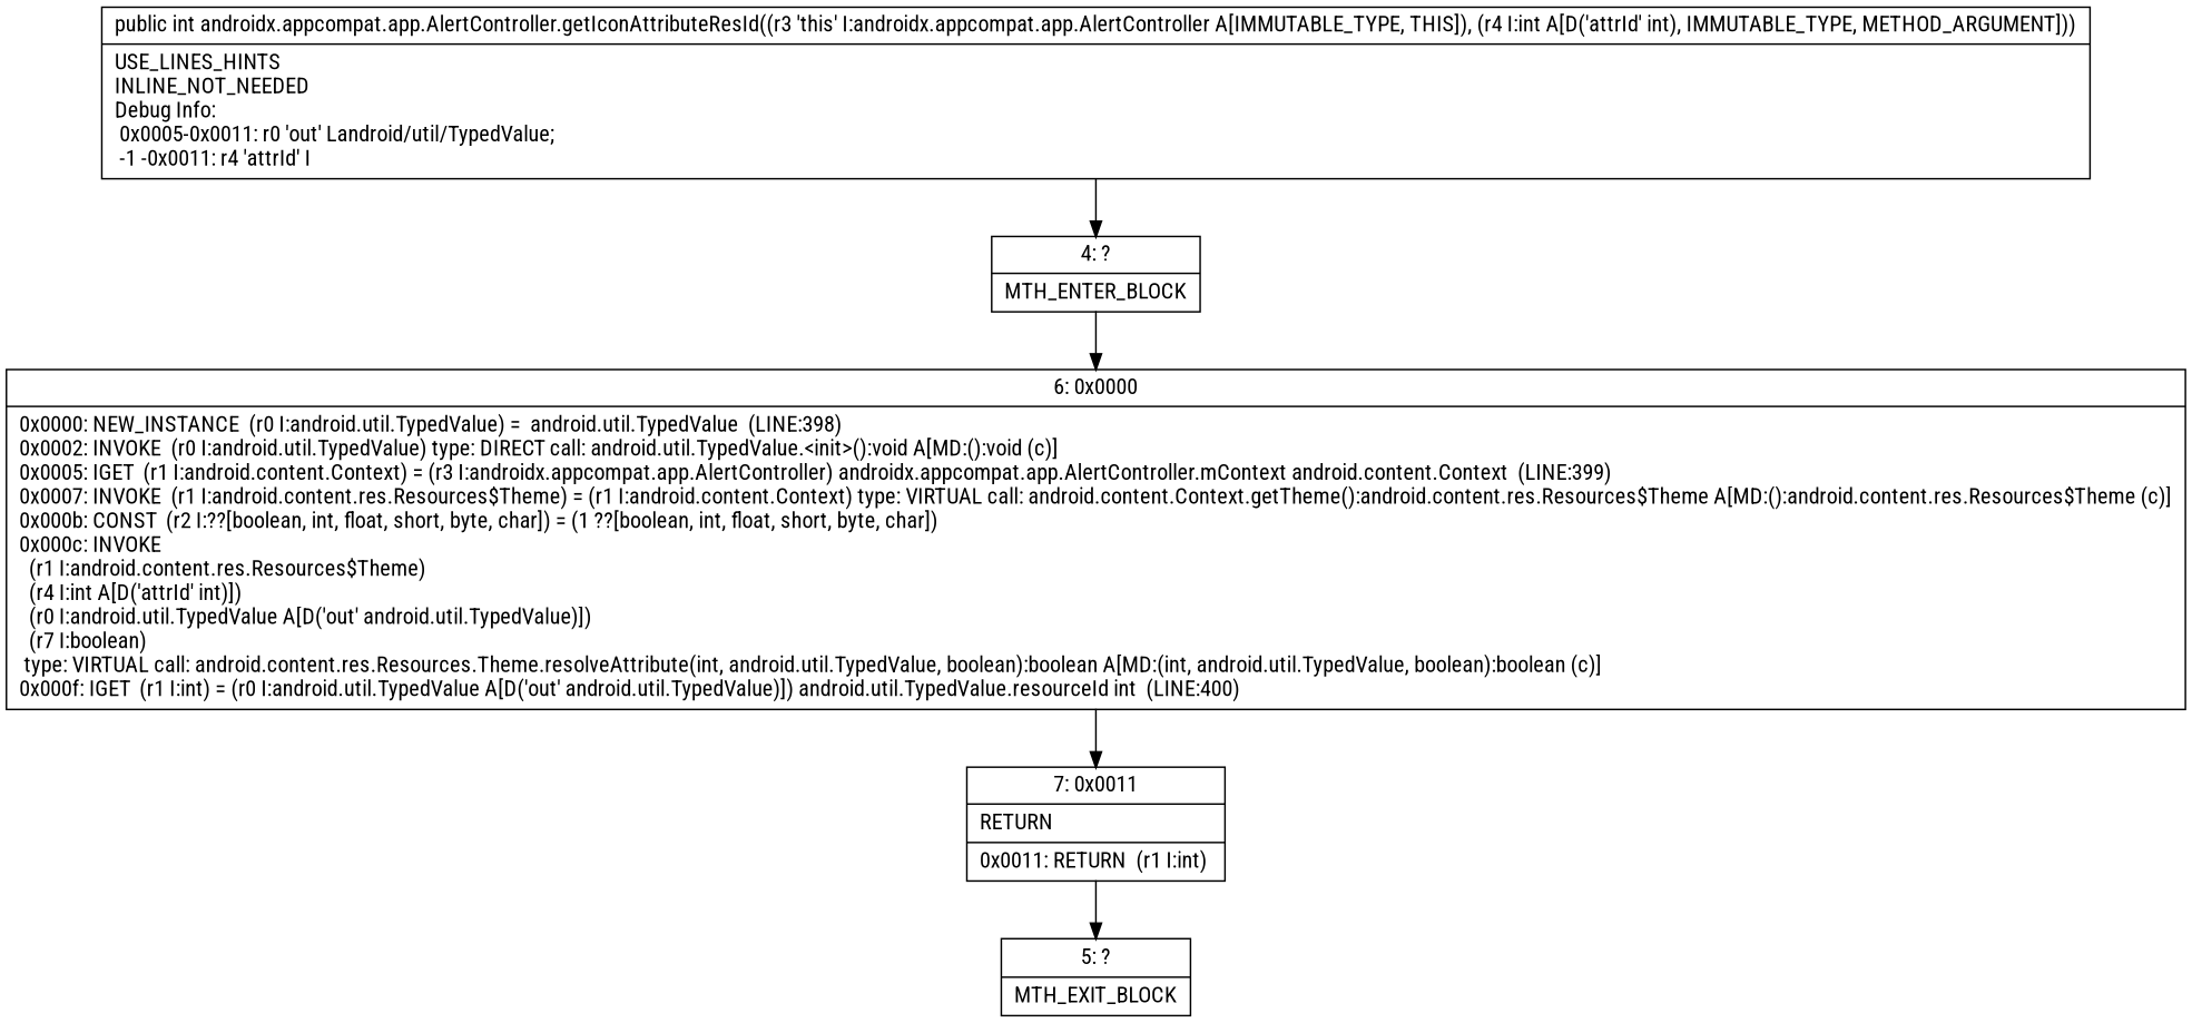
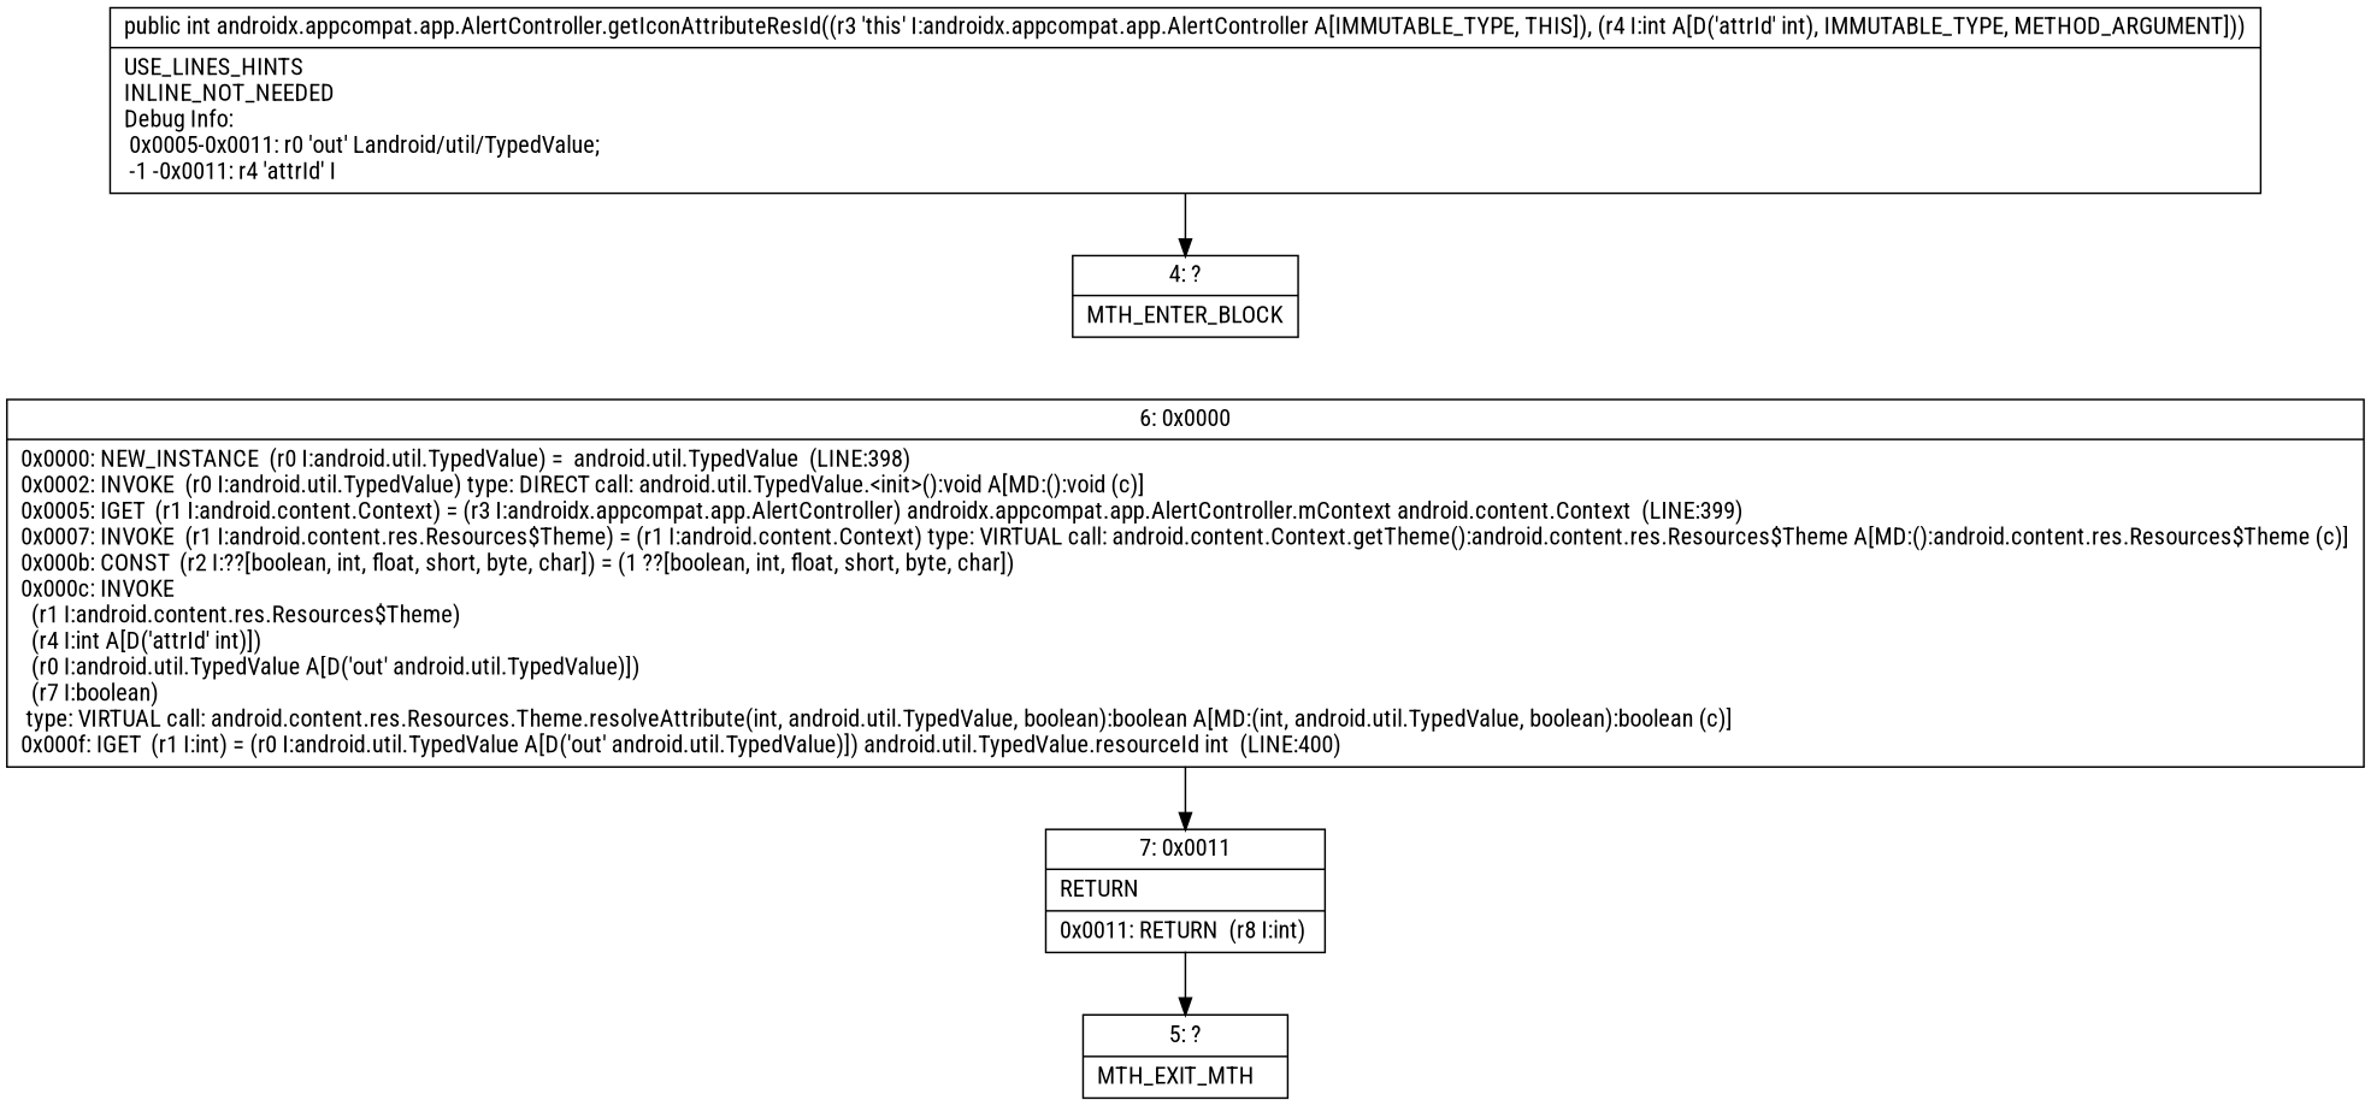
  digraph {
    fontname="Roboto Condensed"
    node [fontname="Roboto Condensed" shape=record]
    edge [fontname="Roboto Condensed"]
    n1 [label="{4\:\ ?|MTH_ENTER_BLOCK\l}"]
    n2 [label="{6\:\ 0x0000|0x0000: NEW_INSTANCE  (r0 I:android.util.TypedValue) =  android.util.TypedValue  (LINE:398)\l0x0002: INVOKE  (r0 I:android.util.TypedValue) type: DIRECT call: android.util.TypedValue.\<init\>():void A[MD:():void (c)]\l0x0005: IGET  (r1 I:android.content.Context) = (r3 I:androidx.appcompat.app.AlertController) androidx.appcompat.app.AlertController.mContext android.content.Context  (LINE:399)\l0x0007: INVOKE  (r1 I:android.content.res.Resources$Theme) = (r1 I:android.content.Context) type: VIRTUAL call: android.content.Context.getTheme():android.content.res.Resources$Theme A[MD:():android.content.res.Resources$Theme (c)]\l0x000b: CONST  (r2 I:??[boolean, int, float, short, byte, char]) = (1 ??[boolean, int, float, short, byte, char]) \l0x000c: INVOKE  \l  (r1 I:android.content.res.Resources$Theme)\l  (r4 I:int A[D('attrId' int)])\l  (r0 I:android.util.TypedValue A[D('out' android.util.TypedValue)])\l  (r7 I:boolean)\l type: VIRTUAL call: android.content.res.Resources.Theme.resolveAttribute(int, android.util.TypedValue, boolean):boolean A[MD:(int, android.util.TypedValue, boolean):boolean (c)]\l0x000f: IGET  (r1 I:int) = (r0 I:android.util.TypedValue A[D('out' android.util.TypedValue)]) android.util.TypedValue.resourceId int  (LINE:400)\l}"]
-   n3 [label="{7\:\ 0x0011|RETURN\l|0x0011: RETURN  (r1 I:int) \l}"]
-   n4 [label="{5\:\ ?|MTH_EXIT_BLOCK\l}"]
+   n3 [label="{7\:\ 0x0011|RETURN\l|0x0011: RETURN  (r8 I:int) \l}"]
+   n4 [label="{5\:\ ?|MTH_EXIT_MTH\l}"]
    n5 [label="{public int androidx.appcompat.app.AlertController.getIconAttributeResId((r3 'this' I:androidx.appcompat.app.AlertController A[IMMUTABLE_TYPE, THIS]), (r4 I:int A[D('attrId' int), IMMUTABLE_TYPE, METHOD_ARGUMENT]))  | USE_LINES_HINTS\lINLINE_NOT_NEEDED\lDebug Info:\l  0x0005\-0x0011: r0 'out' Landroid\/util\/TypedValue;\l  \-1 \-0x0011: r4 'attrId' I\l}"]
-   n1 -> n2
    n2 -> n3
    n3 -> n4
    n5 -> n1
  }
